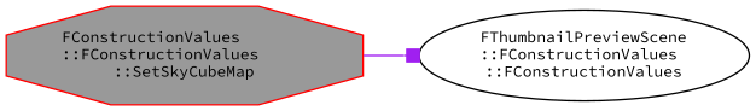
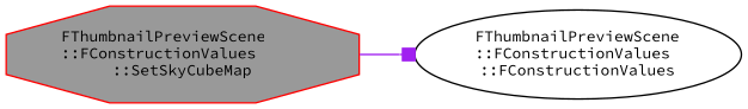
  digraph {
    rankdir=LR
    fontname="Source Code Pro"
    node [fontname="Source Code Pro" fontsize=10 style=filled]
-   n1 [color=red fillcolor=grey60 fontcolor=black height=0.2 label="FConstructionValues\l::FConstructionValues\l::SetSkyCubeMap" shape=octagon width=0.4]
+   n1 [color=red fillcolor=grey60 fontcolor=black height=0.2 label="FThumbnailPreviewScene\l::FConstructionValues\l::SetSkyCubeMap" shape=octagon width=0.4]
    n2 [color=black fillcolor=white height=0.2 label="FThumbnailPreviewScene\l::FConstructionValues\l::FConstructionValues" shape=ellipse width=0.4]
    n1 -> n2 [color=purple fontname="Source Code Pro" fontsize=10 labelfontname=Helvetica labelfontsize=10 style=solid arrowhead=box]
  }
